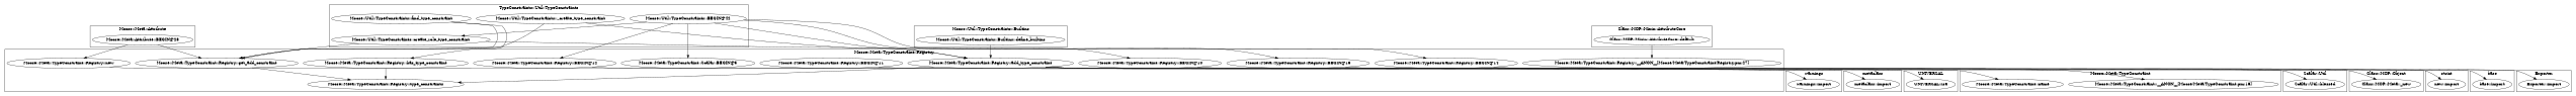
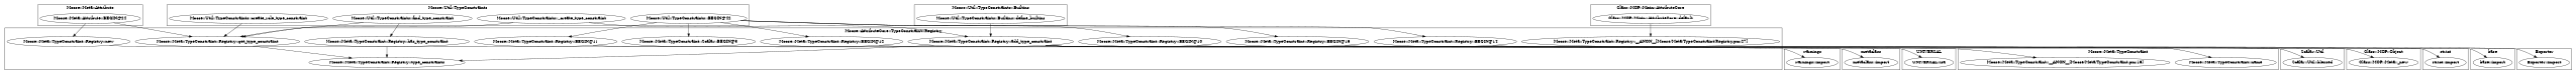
  digraph {
    "Moose::Meta::TypeConstraint::Registry::BEGIN@11"
    "Moose::Meta::TypeConstraint::Registry::type_constraints"
    "Moose::Meta::TypeConstraint::Registry::BEGIN@12"
    "Moose::Meta::TypeConstraint::Registry::add_type_constraint"
    n5 [label="Moose::Meta::TypeConstraint::Scalar::BEGIN@3"]
    "Moose::Meta::TypeConstraint::Registry::__ANON__[Moose/Meta/TypeConstraint/Registry.pm:27]"
-   "Moose::Meta::TypeConstraint::Registry::get_type_constraint" [label="Moose::Meta::TypeConstraint::Registry::get_add_constraint"]
+   "Moose::Meta::TypeConstraint::Registry::get_type_constraint"
    "Moose::Meta::TypeConstraint::Registry::new"
    "Moose::Meta::TypeConstraint::Registry::BEGIN@10"
    "Moose::Meta::TypeConstraint::Registry::has_type_constraint"
    "Moose::Meta::TypeConstraint::Registry::BEGIN@16"
    "Moose::Meta::TypeConstraint::Registry::BEGIN@14"
    "metaclass::import"
    "UNIVERSAL::isa"
    "base::import"
    "Exporter::import"
-   "Moose::Meta::Attribute::BEGIN@24" [label="Moose::Meta::Attribute::BEGIN@28"]
+   "Moose::Meta::Attribute::BEGIN@24"
    "Moose::Meta::TypeConstraint::name"
    "Moose::Meta::TypeConstraint::__ANON__[Moose/Meta/TypeConstraint.pm:16]"
    "warnings::import"
    "Moose::Util::TypeConstraints::BEGIN@42"
    "Moose::Util::TypeConstraints::_create_type_constraint"
    "Moose::Util::TypeConstraints::find_type_constraint"
    "Moose::Util::TypeConstraints::create_role_type_constraint"
    "Moose::Util::TypeConstraints::Builtins::define_builtins"
    "Scalar::Util::blessed"
    n27 [label="Class::MOP::Meta::_new"]
-   "strict::import" [label="new::import"]
+   "strict::import"
    "Class::MOP::Mixin::AttributeCore::default"
    subgraph cluster_1 {
-     label="Moose::Meta::TypeConstraint::Registry"
+     label="Moose::AttributeCore::TypeConstraint::Registry"
      "Moose::Meta::TypeConstraint::Registry::BEGIN@11"
      "Moose::Meta::TypeConstraint::Registry::type_constraints"
      "Moose::Meta::TypeConstraint::Registry::BEGIN@12"
      "Moose::Meta::TypeConstraint::Registry::add_type_constraint"
      n5
      "Moose::Meta::TypeConstraint::Registry::__ANON__[Moose/Meta/TypeConstraint/Registry.pm:27]"
      "Moose::Meta::TypeConstraint::Registry::get_type_constraint"
      "Moose::Meta::TypeConstraint::Registry::new"
      "Moose::Meta::TypeConstraint::Registry::BEGIN@10"
      "Moose::Meta::TypeConstraint::Registry::has_type_constraint"
      "Moose::Meta::TypeConstraint::Registry::BEGIN@16"
      "Moose::Meta::TypeConstraint::Registry::BEGIN@14"
    }
    subgraph cluster_2 {
      label=metaclass
      "metaclass::import"
    }
    subgraph cluster_3 {
      label=UNIVERSAL
      "UNIVERSAL::isa"
    }
    subgraph cluster_4 {
      label=base
      "base::import"
    }
    subgraph cluster_5 {
      label=Exporter
      "Exporter::import"
    }
    subgraph cluster_6 {
      label="Moose::Meta::Attribute"
      "Moose::Meta::Attribute::BEGIN@24"
    }
    subgraph cluster_7 {
      label="Moose::Meta::TypeConstraint"
      "Moose::Meta::TypeConstraint::name"
      "Moose::Meta::TypeConstraint::__ANON__[Moose/Meta/TypeConstraint.pm:16]"
    }
    subgraph cluster_8 {
      label=warnings
      "warnings::import"
    }
    subgraph cluster_9 {
-     label="TypeConstraints::Util::TypeConstraints"
+     label="Moose::Util::TypeConstraints"
      "Moose::Util::TypeConstraints::BEGIN@42"
      "Moose::Util::TypeConstraints::_create_type_constraint"
      "Moose::Util::TypeConstraints::find_type_constraint"
      "Moose::Util::TypeConstraints::create_role_type_constraint"
    }
    subgraph cluster_10 {
      label="Moose::Util::TypeConstraints::Builtins"
      "Moose::Util::TypeConstraints::Builtins::define_builtins"
    }
    subgraph cluster_11 {
      label="Scalar::Util"
      "Scalar::Util::blessed"
    }
    subgraph cluster_12 {
      label="Class::MOP::Object"
      n27
    }
    subgraph cluster_13 {
      label="strict"
      "strict::import"
    }
    subgraph cluster_14 {
      label="Class::MOP::Mixin::AttributeCore"
      "Class::MOP::Mixin::AttributeCore::default"
    }
    "Moose::Meta::TypeConstraint::Registry::BEGIN@11" -> "warnings::import"
    "Moose::Meta::TypeConstraint::Registry::BEGIN@12" -> "metaclass::import"
    "Moose::Meta::TypeConstraint::Registry::add_type_constraint" -> "Moose::Meta::TypeConstraint::Registry::type_constraints"
    "Moose::Meta::TypeConstraint::Registry::add_type_constraint" -> "UNIVERSAL::isa"
    "Moose::Meta::TypeConstraint::Registry::add_type_constraint" -> "Moose::Meta::TypeConstraint::name"
    "Moose::Meta::TypeConstraint::Registry::add_type_constraint" -> "Moose::Meta::TypeConstraint::__ANON__[Moose/Meta/TypeConstraint.pm:16]"
    "Moose::Meta::TypeConstraint::Registry::add_type_constraint" -> "Scalar::Util::blessed"
    "Moose::Meta::TypeConstraint::Registry::get_type_constraint" -> "Moose::Meta::TypeConstraint::Registry::type_constraints"
    "Moose::Meta::TypeConstraint::Registry::new" -> n27
    "Moose::Meta::TypeConstraint::Registry::BEGIN@10" -> "strict::import"
    "Moose::Meta::TypeConstraint::Registry::has_type_constraint" -> "Moose::Meta::TypeConstraint::Registry::type_constraints"
    "Moose::Meta::TypeConstraint::Registry::BEGIN@16" -> "base::import"
    "Moose::Meta::TypeConstraint::Registry::BEGIN@14" -> "Exporter::import"
    "Moose::Meta::Attribute::BEGIN@24" -> "Moose::Meta::TypeConstraint::Registry::get_type_constraint"
    "Moose::Meta::Attribute::BEGIN@24" -> "Moose::Meta::TypeConstraint::Registry::new"
-   "Moose::Util::TypeConstraints::BEGIN@42" -> "Moose::Util::TypeConstraints::create_role_type_constraint"
+   "Moose::Util::TypeConstraints::BEGIN@42" -> "Moose::Meta::TypeConstraint::Registry::BEGIN@11"
    "Moose::Util::TypeConstraints::BEGIN@42" -> "Moose::Meta::TypeConstraint::Registry::BEGIN@12"
    "Moose::Util::TypeConstraints::BEGIN@42" -> n5
    "Moose::Util::TypeConstraints::BEGIN@42" -> "Moose::Meta::TypeConstraint::Registry::BEGIN@10"
    "Moose::Util::TypeConstraints::BEGIN@42" -> "Moose::Meta::TypeConstraint::Registry::BEGIN@16"
    "Moose::Util::TypeConstraints::BEGIN@42" -> "Moose::Meta::TypeConstraint::Registry::BEGIN@14"
    "Moose::Util::TypeConstraints::_create_type_constraint" -> "Moose::Meta::TypeConstraint::Registry::add_type_constraint"
    "Moose::Util::TypeConstraints::_create_type_constraint" -> "Moose::Meta::TypeConstraint::Registry::get_type_constraint"
    "Moose::Util::TypeConstraints::find_type_constraint" -> "Moose::Meta::TypeConstraint::Registry::get_type_constraint"
    "Moose::Util::TypeConstraints::find_type_constraint" -> "Moose::Meta::TypeConstraint::Registry::has_type_constraint"
-   "Moose::Util::TypeConstraints::create_role_type_constraint" -> "Moose::Meta::TypeConstraint::Registry::add_type_constraint"
    "Moose::Util::TypeConstraints::create_role_type_constraint" -> "Moose::Meta::TypeConstraint::Registry::get_type_constraint"
    "Moose::Util::TypeConstraints::Builtins::define_builtins" -> "Moose::Meta::TypeConstraint::Registry::add_type_constraint"
    "Class::MOP::Mixin::AttributeCore::default" -> "Moose::Meta::TypeConstraint::Registry::__ANON__[Moose/Meta/TypeConstraint/Registry.pm:27]"
  }
